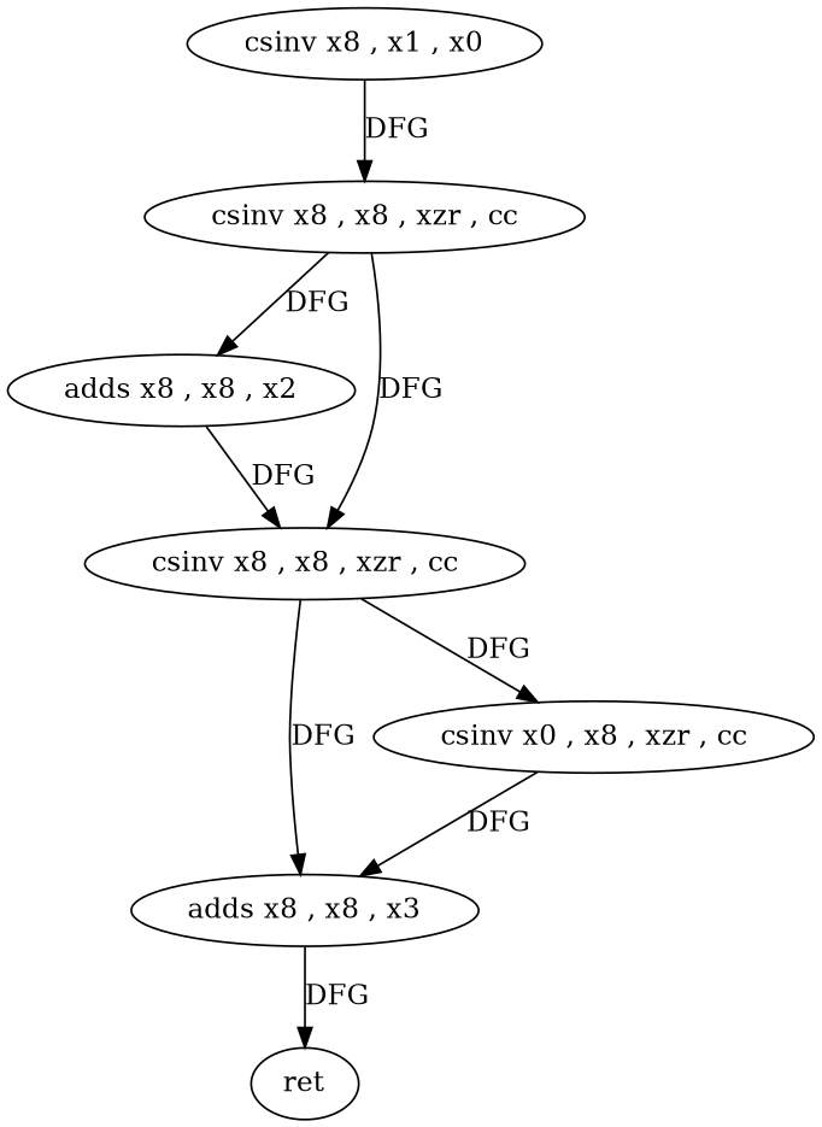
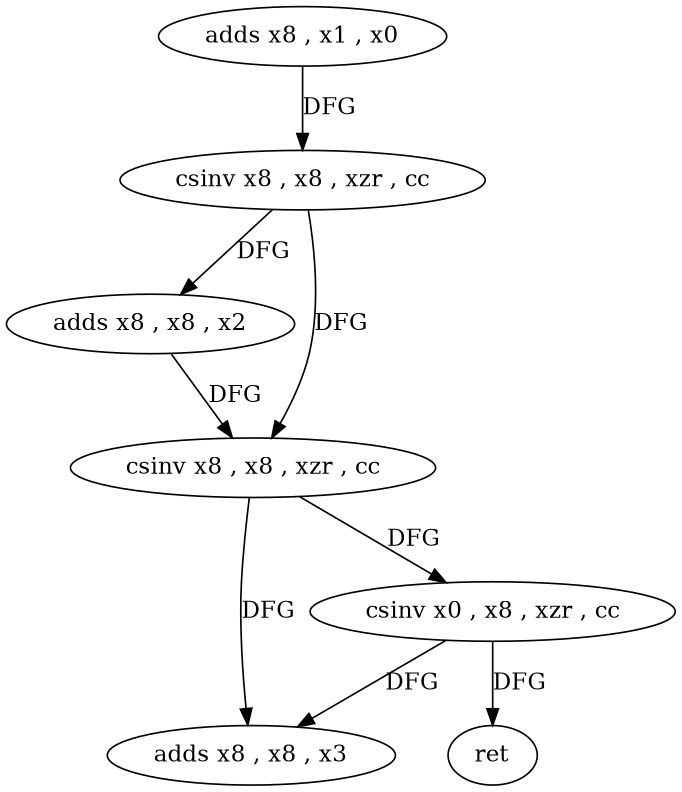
  digraph {
-   n1 [label="csinv x8 , x1 , x0"]
+   n1 [label="adds x8 , x1 , x0"]
    n2 [label="csinv x8 , x8 , xzr , cc"]
    n3 [label="adds x8 , x8 , x2"]
    n4 [label="csinv x8 , x8 , xzr , cc"]
    n5 [label="adds x8 , x8 , x3"]
    n6 [label="csinv x0 , x8 , xzr , cc"]
    n7 [label=ret]
    n1 -> n2 [label=DFG]
    n2 -> n3 [label=DFG]
    n2 -> n4 [label=DFG]
    n3 -> n4 [label=DFG]
    n4 -> n5 [label=DFG]
    n4 -> n6 [label=DFG]
    n6 -> n5 [label=DFG]
-   n5 -> n7 [label=DFG]
+   n6 -> n7 [label=DFG]
  }
